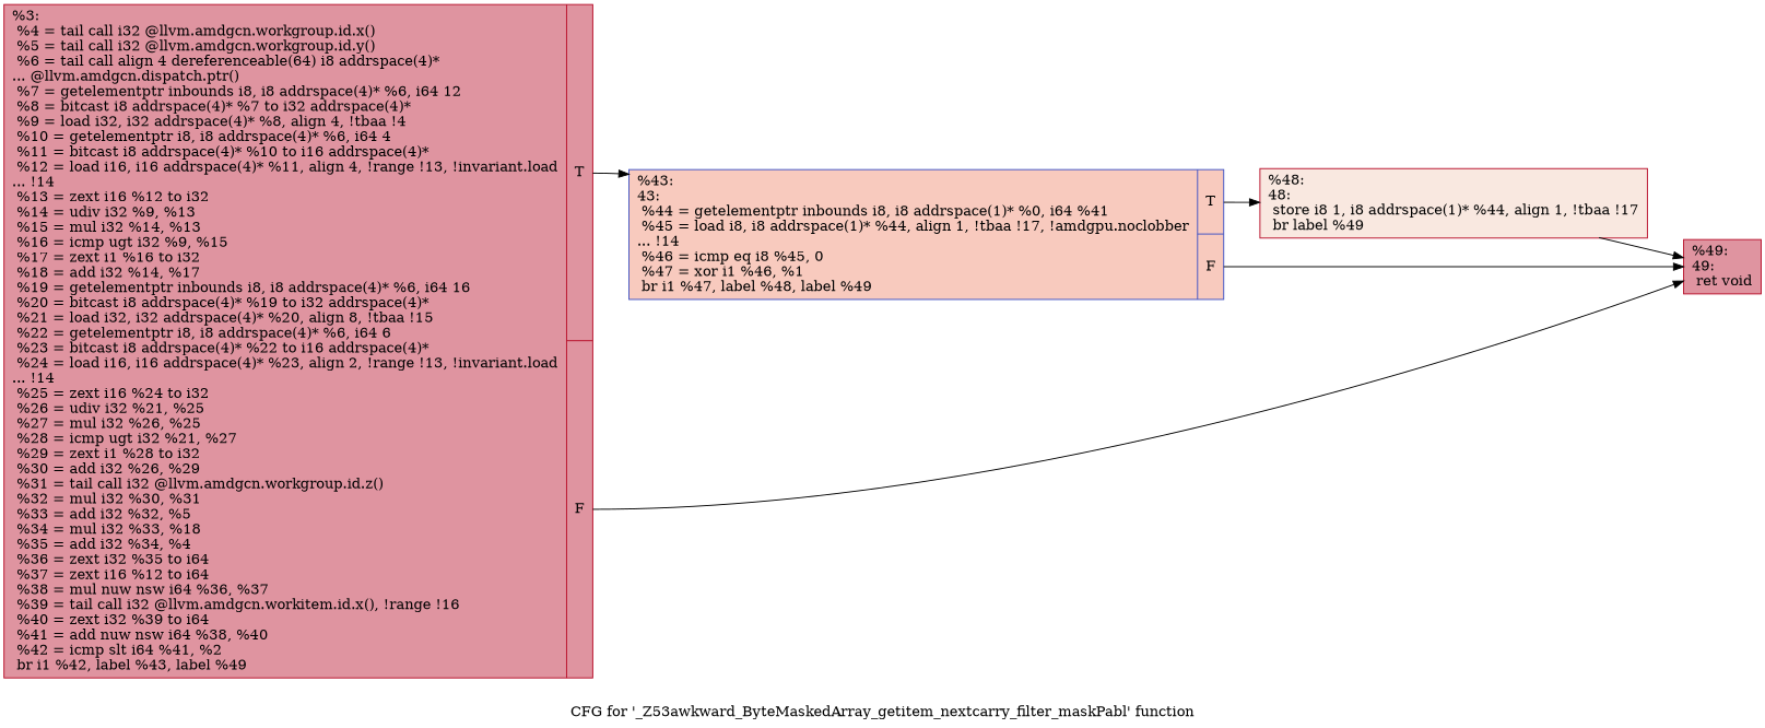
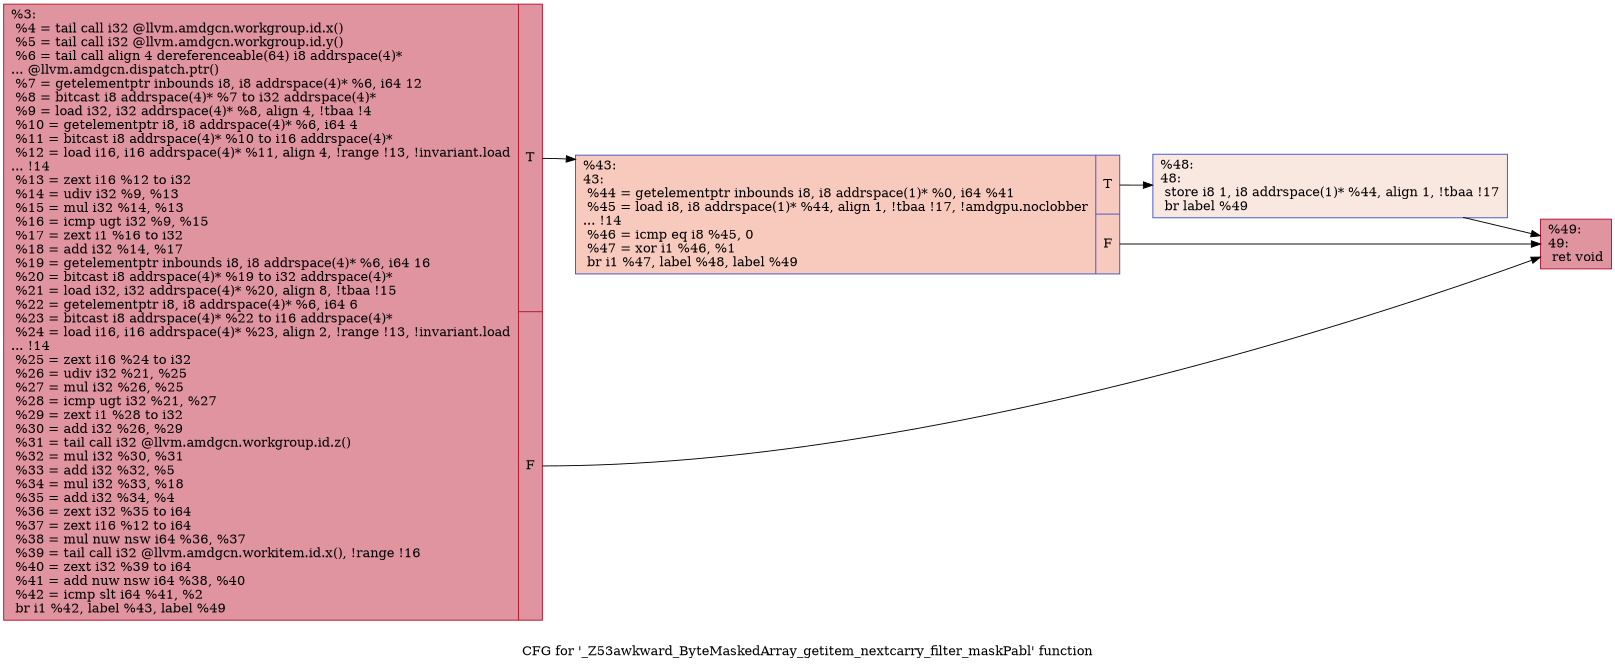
  digraph {
    label="CFG for '_Z53awkward_ByteMaskedArray_getitem_nextcarry_filter_maskPabl' function"
    rankdir=LR
    node [color="#b70d28ff" fillcolor="#b70d2870" shape=record style=filled]
    edge [tailport=s0]
    n1 [label="{%3:\l  %4 = tail call i32 @llvm.amdgcn.workgroup.id.x()\l  %5 = tail call i32 @llvm.amdgcn.workgroup.id.y()\l  %6 = tail call align 4 dereferenceable(64) i8 addrspace(4)*\l... @llvm.amdgcn.dispatch.ptr()\l  %7 = getelementptr inbounds i8, i8 addrspace(4)* %6, i64 12\l  %8 = bitcast i8 addrspace(4)* %7 to i32 addrspace(4)*\l  %9 = load i32, i32 addrspace(4)* %8, align 4, !tbaa !4\l  %10 = getelementptr i8, i8 addrspace(4)* %6, i64 4\l  %11 = bitcast i8 addrspace(4)* %10 to i16 addrspace(4)*\l  %12 = load i16, i16 addrspace(4)* %11, align 4, !range !13, !invariant.load\l... !14\l  %13 = zext i16 %12 to i32\l  %14 = udiv i32 %9, %13\l  %15 = mul i32 %14, %13\l  %16 = icmp ugt i32 %9, %15\l  %17 = zext i1 %16 to i32\l  %18 = add i32 %14, %17\l  %19 = getelementptr inbounds i8, i8 addrspace(4)* %6, i64 16\l  %20 = bitcast i8 addrspace(4)* %19 to i32 addrspace(4)*\l  %21 = load i32, i32 addrspace(4)* %20, align 8, !tbaa !15\l  %22 = getelementptr i8, i8 addrspace(4)* %6, i64 6\l  %23 = bitcast i8 addrspace(4)* %22 to i16 addrspace(4)*\l  %24 = load i16, i16 addrspace(4)* %23, align 2, !range !13, !invariant.load\l... !14\l  %25 = zext i16 %24 to i32\l  %26 = udiv i32 %21, %25\l  %27 = mul i32 %26, %25\l  %28 = icmp ugt i32 %21, %27\l  %29 = zext i1 %28 to i32\l  %30 = add i32 %26, %29\l  %31 = tail call i32 @llvm.amdgcn.workgroup.id.z()\l  %32 = mul i32 %30, %31\l  %33 = add i32 %32, %5\l  %34 = mul i32 %33, %18\l  %35 = add i32 %34, %4\l  %36 = zext i32 %35 to i64\l  %37 = zext i16 %12 to i64\l  %38 = mul nuw nsw i64 %36, %37\l  %39 = tail call i32 @llvm.amdgcn.workitem.id.x(), !range !16\l  %40 = zext i32 %39 to i64\l  %41 = add nuw nsw i64 %38, %40\l  %42 = icmp slt i64 %41, %2\l  br i1 %42, label %43, label %49\l|{<s0>T|<s1>F}}"]
    n2 [color="#3d50c3ff" fillcolor="#ef886b70" label="{%43:\l43:                                               \l  %44 = getelementptr inbounds i8, i8 addrspace(1)* %0, i64 %41\l  %45 = load i8, i8 addrspace(1)* %44, align 1, !tbaa !17, !amdgpu.noclobber\l... !14\l  %46 = icmp eq i8 %45, 0\l  %47 = xor i1 %46, %1\l  br i1 %47, label %48, label %49\l|{<s0>T|<s1>F}}"]
    n3 [label="{%49:\l49:                                               \l  ret void\l}"]
-   n4 [fillcolor="#f1ccb870" label="{%48:\l48:                                               \l  store i8 1, i8 addrspace(1)* %44, align 1, !tbaa !17\l  br label %49\l}"]
+   n4 [color="#3d50c3ff" fillcolor="#f1ccb870" label="{%48:\l48:                                               \l  store i8 1, i8 addrspace(1)* %44, align 1, !tbaa !17\l  br label %49\l}"]
    n1 -> n2
    n1 -> n3 [tailport=s1]
    n2 -> n3 [tailport=s1]
    n2 -> n4
    n4 -> n3 [tailport=""]
  }
